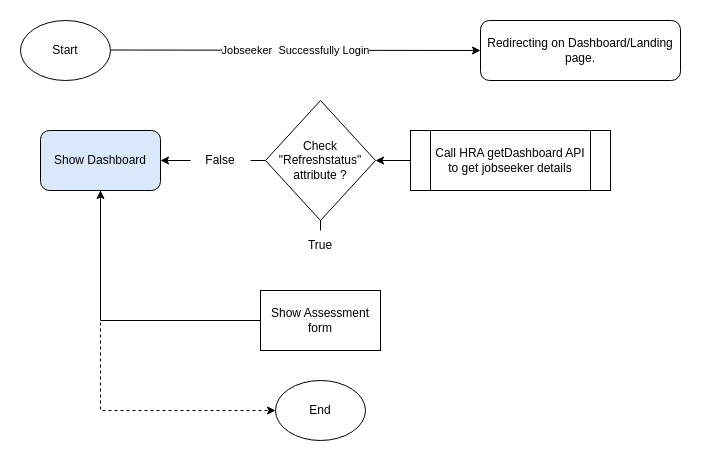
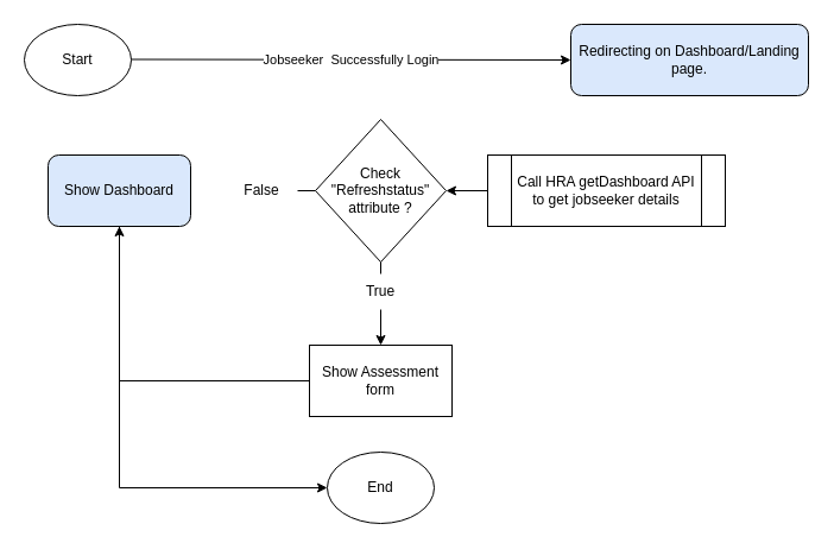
  <mxCell id="0" />
  <mxCell id="1" parent="0" />
  <mxCell id="2" value="Start" style="ellipse;whiteSpace=wrap;html=1;" vertex="1" parent="1"><mxGeometry x="20" y="20" width="90" height="60" as="geometry" /></mxCell>
  <mxCell id="3" value="Jobseeker&amp;nbsp; Successfully Login" style="endArrow=classic;html=1;rounded=0;entryX=0;entryY=0.5;entryDx=0;entryDy=0;" edge="1" parent="1" target="4"><mxGeometry relative="1" as="geometry"><mxPoint x="110" y="49.5" as="sourcePoint" /><mxPoint x="390" y="50" as="targetPoint" /><mxPoint as="offset" /></mxGeometry></mxCell>
- <mxCell id="4" value="Redirecting on Dashboard/Landing page." style="rounded=1;whiteSpace=wrap;html=1;" vertex="1" parent="1"><mxGeometry x="480" y="20" width="200" height="60" as="geometry" /></mxCell>
+ <mxCell id="4" value="Redirecting on Dashboard/Landing page." style="rounded=1;whiteSpace=wrap;html=1;fillColor=#dae8fc;" vertex="1" parent="1"><mxGeometry x="480" y="20" width="200" height="60" as="geometry" /></mxCell>
  <mxCell id="5" style="edgeStyle=orthogonalEdgeStyle;rounded=0;orthogonalLoop=1;jettySize=auto;html=1;entryX=1;entryY=0.5;entryDx=0;entryDy=0;" edge="1" parent="1" source="6" target="9"><mxGeometry relative="1" as="geometry" /></mxCell>
  <mxCell id="6" value="Call HRA getDashboard API to get jobseeker details" style="shape=process;whiteSpace=wrap;html=1;backgroundOutline=1;" vertex="1" parent="1"><mxGeometry x="410" y="130" width="200" height="60" as="geometry" /></mxCell>
- <mxCell id="7" style="edgeStyle=orthogonalEdgeStyle;rounded=0;orthogonalLoop=1;jettySize=auto;html=1;startArrow=none;" edge="1" parent="1" source="17" target="11"><mxGeometry relative="1" as="geometry"><Array as="points"><mxPoint x="190" y="160" /></Array></mxGeometry></mxCell>
+ <mxCell id="8" style="edgeStyle=orthogonalEdgeStyle;rounded=0;orthogonalLoop=1;jettySize=auto;html=1;startArrow=none;" edge="1" parent="1" source="15" target="13"><mxGeometry relative="1" as="geometry" /></mxCell>
  <mxCell id="9" value="Check &quot;Refreshstatus&quot; attribute ?" style="rhombus;whiteSpace=wrap;html=1;" vertex="1" parent="1"><mxGeometry x="265" y="100" width="110" height="120" as="geometry" /></mxCell>
- <mxCell id="10" style="edgeStyle=orthogonalEdgeStyle;rounded=0;orthogonalLoop=1;jettySize=auto;html=1;entryX=0;entryY=0.5;entryDx=0;entryDy=0;exitX=0.5;exitY=1;exitDx=0;exitDy=0;dashed=1;" edge="1" parent="1" source="11" target="14"><mxGeometry relative="1" as="geometry" /></mxCell>
+ <mxCell id="10" style="edgeStyle=orthogonalEdgeStyle;rounded=0;orthogonalLoop=1;jettySize=auto;html=1;entryX=0;entryY=0.5;entryDx=0;entryDy=0;exitX=0.5;exitY=1;exitDx=0;exitDy=0;" edge="1" parent="1" source="11" target="14"><mxGeometry relative="1" as="geometry" /></mxCell>
  <mxCell id="11" value="Show Dashboard" style="rounded=1;whiteSpace=wrap;html=1;fillColor=#dae8fc;" vertex="1" parent="1"><mxGeometry x="40" y="130" width="120" height="60" as="geometry" /></mxCell>
  <mxCell id="12" value="" style="edgeStyle=orthogonalEdgeStyle;rounded=0;orthogonalLoop=1;jettySize=auto;html=1;" edge="1" parent="1" source="13" target="11"><mxGeometry relative="1" as="geometry" /></mxCell>
  <mxCell id="13" value="Show Assessment form" style="whiteSpace=wrap;html=1;rounded=0;" vertex="1" parent="1"><mxGeometry x="260" y="290" width="120" height="60" as="geometry" /></mxCell>
  <mxCell id="14" value="End" style="ellipse;whiteSpace=wrap;html=1;" vertex="1" parent="1"><mxGeometry x="275" y="380" width="90" height="60" as="geometry" /></mxCell>
  <mxCell id="15" value="True" style="text;html=1;strokeColor=none;fillColor=none;align=center;verticalAlign=middle;whiteSpace=wrap;rounded=0;" vertex="1" parent="1"><mxGeometry x="290" y="230" width="60" height="30" as="geometry" /></mxCell>
  <mxCell id="16" value="" style="edgeStyle=orthogonalEdgeStyle;rounded=0;orthogonalLoop=1;jettySize=auto;html=1;endArrow=none;" edge="1" parent="1" source="9" target="15"><mxGeometry relative="1" as="geometry"><mxPoint x="320" y="220" as="sourcePoint" /><mxPoint x="320" y="270" as="targetPoint" /><Array as="points"><mxPoint x="320" y="230" /><mxPoint x="320" y="230" /></Array></mxGeometry></mxCell>
  <mxCell id="17" value="False" style="text;html=1;strokeColor=none;fillColor=none;align=center;verticalAlign=middle;whiteSpace=wrap;rounded=0;" vertex="1" parent="1"><mxGeometry x="190" y="145" width="60" height="30" as="geometry" /></mxCell>
  <mxCell id="18" value="" style="edgeStyle=orthogonalEdgeStyle;rounded=0;orthogonalLoop=1;jettySize=auto;html=1;endArrow=none;" edge="1" parent="1" source="9" target="17"><mxGeometry relative="1" as="geometry"><mxPoint x="265" y="160" as="sourcePoint" /><mxPoint x="160" y="160" as="targetPoint" /><Array as="points"><mxPoint x="190" y="160" /></Array></mxGeometry></mxCell>
